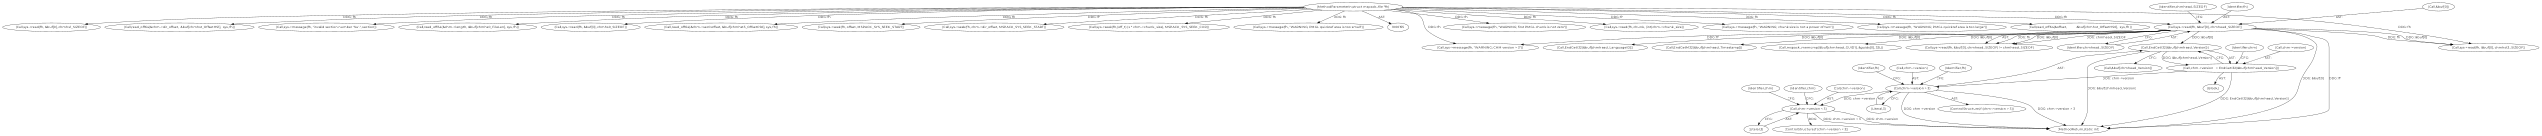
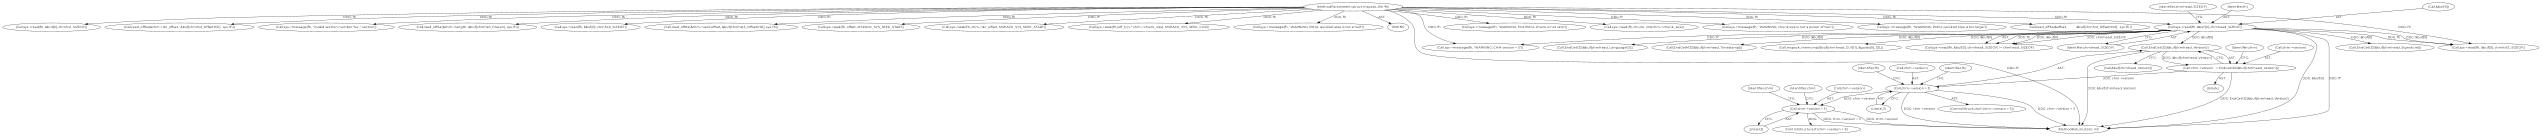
  digraph {
    fontname=Montserrat
    node [fontname=Montserrat]
    edge [fontname=Montserrat]
    n1 [label="(Call,EndGetI32(&buf[chmhead_Version]))"]
    n2 [label="(Call,chm->version   = EndGetI32(&buf[chmhead_Version]))"]
    n3 [label="(MethodReturn,static int)"]
    n4 [label="(Call,&buf[chmhead_Version])"]
    n5 [label="(Call,chm->version > 3)"]
    n6 [label="(Block,)"]
    n7 [label="(Call,sys->read(fh, &buf[0], chmhead_SIZEOF))"]
    n8 [label="(Call,sys->read(fh, &buf[0], chmhead_SIZEOF) != chmhead_SIZEOF)"]
+   n9 [label="(Call,EndGetI32(&buf[chmhead_Signature]))"]
    n10 [label="(Call,sys->read(fh, &buf[0], chmhst3_SIZEOF))"]
    n11 [label="(Call,EndGetI32(&buf[chmhead_LanguageID]))"]
    n12 [label="(Call,EndGetM32(&buf[chmhead_Timestamp]))"]
    n13 [label="(Call,mspack_memcmp(&buf[chmhead_GUID1], &guids[0], 32L))"]
    n14 [label="(Identifier,chmhead_SIZEOF)"]
    n15 [label="(Call,sys->message(fh, \"WARNING; CHM version > 3\"))"]
    n16 [label="(MethodParameterIn,struct mspack_file *fh)"]
    n17 [label="(Call,sys->message(fh, \"WARNING; first PMGL chunk is not zero\"))"]
    n18 [label="(Call,sys->read(fh, chunk, (int)chm->chunk_size))"]
    n19 [label="(Call,sys->message(fh, \"WARNING; chunk size is not a power of two\"))"]
    n20 [label="(Call,sys->message(fh, \"WARNING; PMGL quickref area is too large\"))"]
    n21 [label="(Call,read_off64(&offset,           &buf[chmhst_OffsetHS0],  sys, fh))"]
    n22 [label="(Call,sys->read(fh, &buf[0], chmhs1_SIZEOF))"]
    n23 [label="(Call,read_off64(&chm->dir_offset,  &buf[chmhst_OffsetHS1],  sys, fh))"]
    n24 [label="(Call,sys->message(fh, \"invalid section number '%u'.\", section))"]
    n25 [label="(Call,read_off64(&chm->length, &buf[chmhs0_FileLen], sys, fh))"]
    n26 [label="(Call,sys->read(fh, &buf[0], chmhs0_SIZEOF))"]
    n27 [label="(Call,read_off64(&chm->sec0.offset, &buf[chmhst3_OffsetCS0], sys, fh))"]
    n28 [label="(Call,sys->seek(fh, offset, MSPACK_SYS_SEEK_START))"]
    n29 [label="(Call,sys->seek(fh, chm->dir_offset, MSPACK_SYS_SEEK_START))"]
    n30 [label="(Call,sys->seek(fh,(off_t) (x * chm->chunk_size), MSPACK_SYS_SEEK_CUR))"]
    n31 [label="(Call,sys->message(fh, \"WARNING; PMGL quickref area is too small\"))"]
    n32 [label=1000155]
    n33 [label="(Call,chm->version < 3)"]
    n34 [label="(ControlStructure,if (chm->version > 3))"]
    n35 [label="(Literal,3)"]
    n36 [label="(ControlStructure,if (chm->version < 3))"]
    n37 [label="(Literal,3)"]
    n38 [label="(Identifier,fh)"]
    n39 [label="(Identifier,fh)"]
    n40 [label="(Identifier,chm)"]
    n41 [label="(Identifier,chm)"]
    n42 [label="(Identifier,chm)"]
    n43 [label="(Call,chm->version)"]
    n44 [label="(Call,&buf[0])"]
    n45 [label="(Identifier,chmhead_SIZEOF)"]
    n46 [label="(Call,chm->version)"]
    n47 [label="(Call,chm->version)"]
    n48 [label="(Identifier,fh)"]
    n1 -> n2 [label="AST: "]
    n1 -> n2 [label="DDG: &buf[chmhead_Version]"]
    n1 -> n3 [label="DDG: &buf[chmhead_Version]"]
    n1 -> n4 [label="CFG: "]
    n2 -> n1 [label="CFG: "]
    n2 -> n3 [label="DDG: EndGetI32(&buf[chmhead_Version])"]
    n2 -> n5 [label="DDG: chm->version"]
    n2 -> n6 [label="AST: "]
    n5 -> n1 [label="AST: "]
    n5 -> n3 [label="DDG: chm->version > 3"]
    n5 -> n3 [label="DDG: chm->version"]
    n5 -> n33 [label="DDG: chm->version"]
    n5 -> n34 [label="AST: "]
    n5 -> n35 [label="CFG: "]
    n7 -> n1 [label="DDG: &buf[0]"]
    n7 -> n3 [label="DDG: &buf[0]"]
    n7 -> n3 [label="DDG: fh"]
    n7 -> n8 [label="AST: "]
    n7 -> n8 [label="DDG: fh"]
    n7 -> n8 [label="DDG: &buf[0]"]
    n7 -> n8 [label="DDG: chmhead_SIZEOF"]
+   n7 -> n9 [label="DDG: &buf[0]"]
    n7 -> n10 [label="DDG: fh"]
    n7 -> n10 [label="DDG: &buf[0]"]
    n7 -> n11 [label="DDG: &buf[0]"]
    n7 -> n12 [label="DDG: &buf[0]"]
    n7 -> n13 [label="DDG: &buf[0]"]
    n7 -> n14 [label="CFG: "]
    n7 -> n15 [label="DDG: fh"]
    n14 -> n7 [label="AST: "]
+   n16 -> n3 [label="DDG: fh"]
    n16 -> n7 [label="DDG: fh"]
    n16 -> n10 [label="DDG: fh"]
    n16 -> n15 [label="DDG: fh"]
    n16 -> n17 [label="DDG: fh"]
    n16 -> n18 [label="DDG: fh"]
    n16 -> n19 [label="DDG: fh"]
    n16 -> n20 [label="DDG: fh"]
    n16 -> n21 [label="DDG: fh"]
    n16 -> n22 [label="DDG: fh"]
    n16 -> n23 [label="DDG: fh"]
    n16 -> n24 [label="DDG: fh"]
    n16 -> n25 [label="DDG: fh"]
    n16 -> n26 [label="DDG: fh"]
    n16 -> n27 [label="DDG: fh"]
    n16 -> n28 [label="DDG: fh"]
    n16 -> n29 [label="DDG: fh"]
    n16 -> n30 [label="DDG: fh"]
    n16 -> n31 [label="DDG: fh"]
    n16 -> n32 [label="AST: "]
    n33 -> n3 [label="DDG: chm->version < 3"]
    n33 -> n3 [label="DDG: chm->version"]
    n33 -> n36 [label="DDG: "]
    n33 -> n37 [label="CFG: "]
    n35 -> n5 [label="AST: "]
    n37 -> n33 [label="AST: "]
    n38 -> n5 [label="CFG: "]
    n39 -> n5 [label="CFG: "]
    n40 -> n33 [label="CFG: "]
    n41 -> n33 [label="CFG: "]
    n42 -> n2 [label="CFG: "]
    n43 -> n5 [label="AST: "]
    n44 -> n7 [label="AST: "]
    n45 -> n7 [label="CFG: "]
    n46 -> n33 [label="AST: "]
    n47 -> n2 [label="AST: "]
    n48 -> n7 [label="AST: "]
  }
